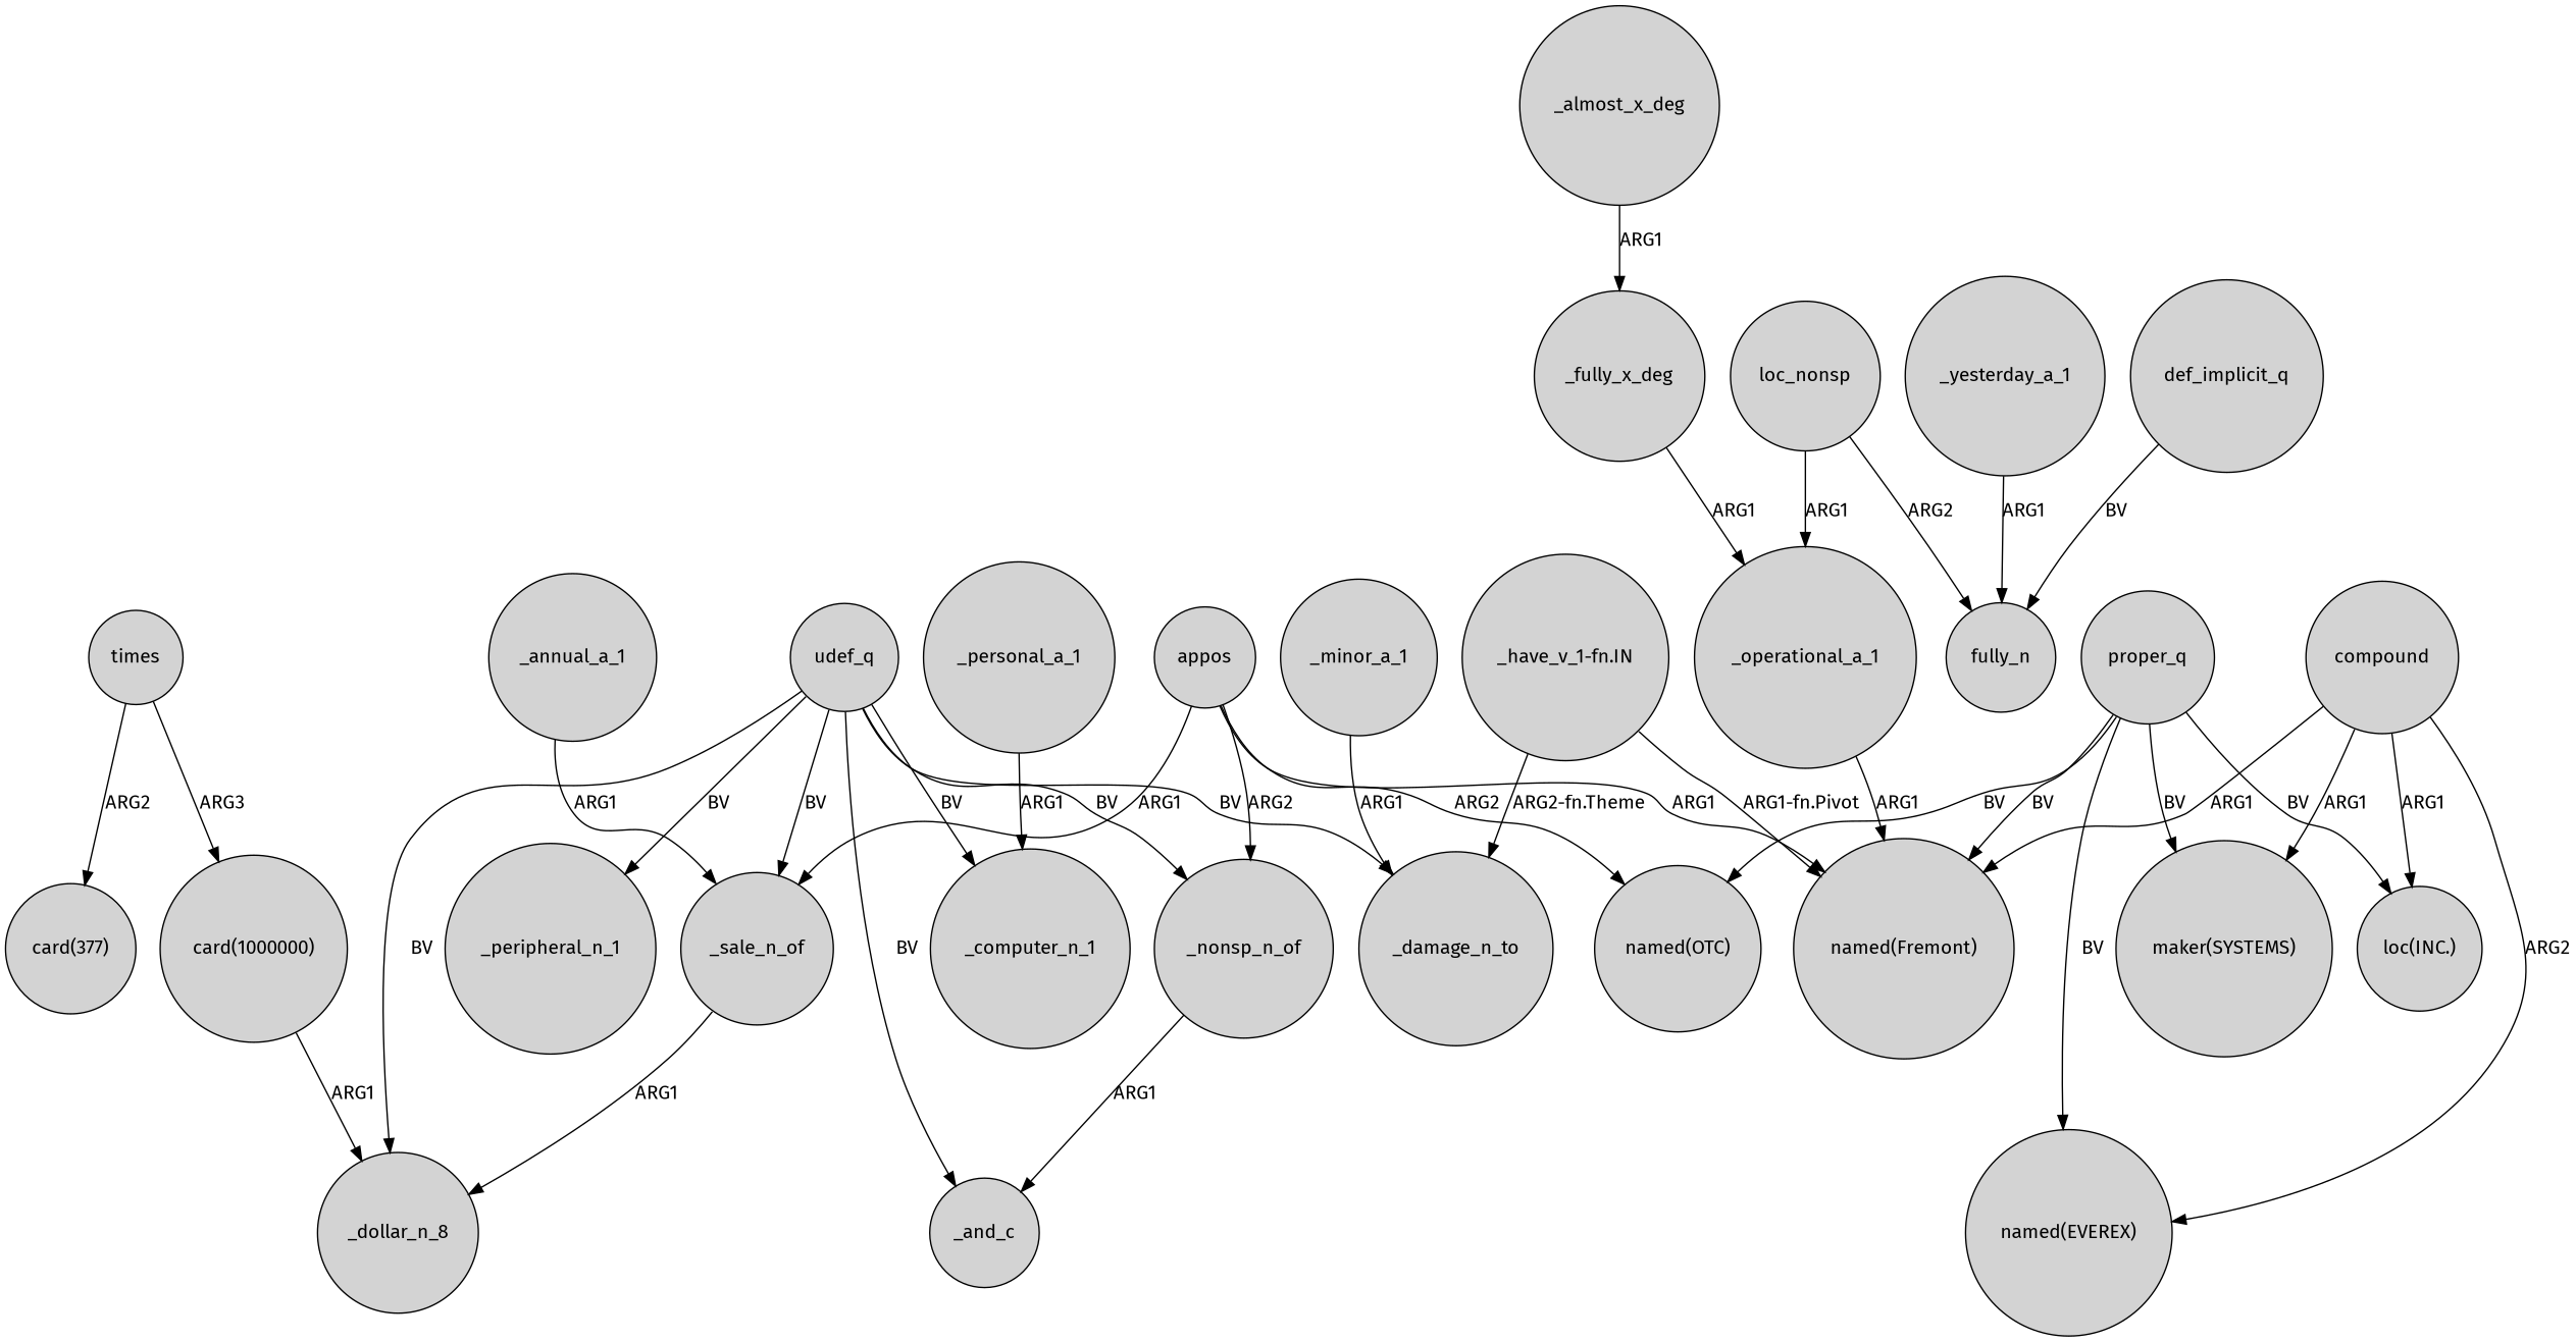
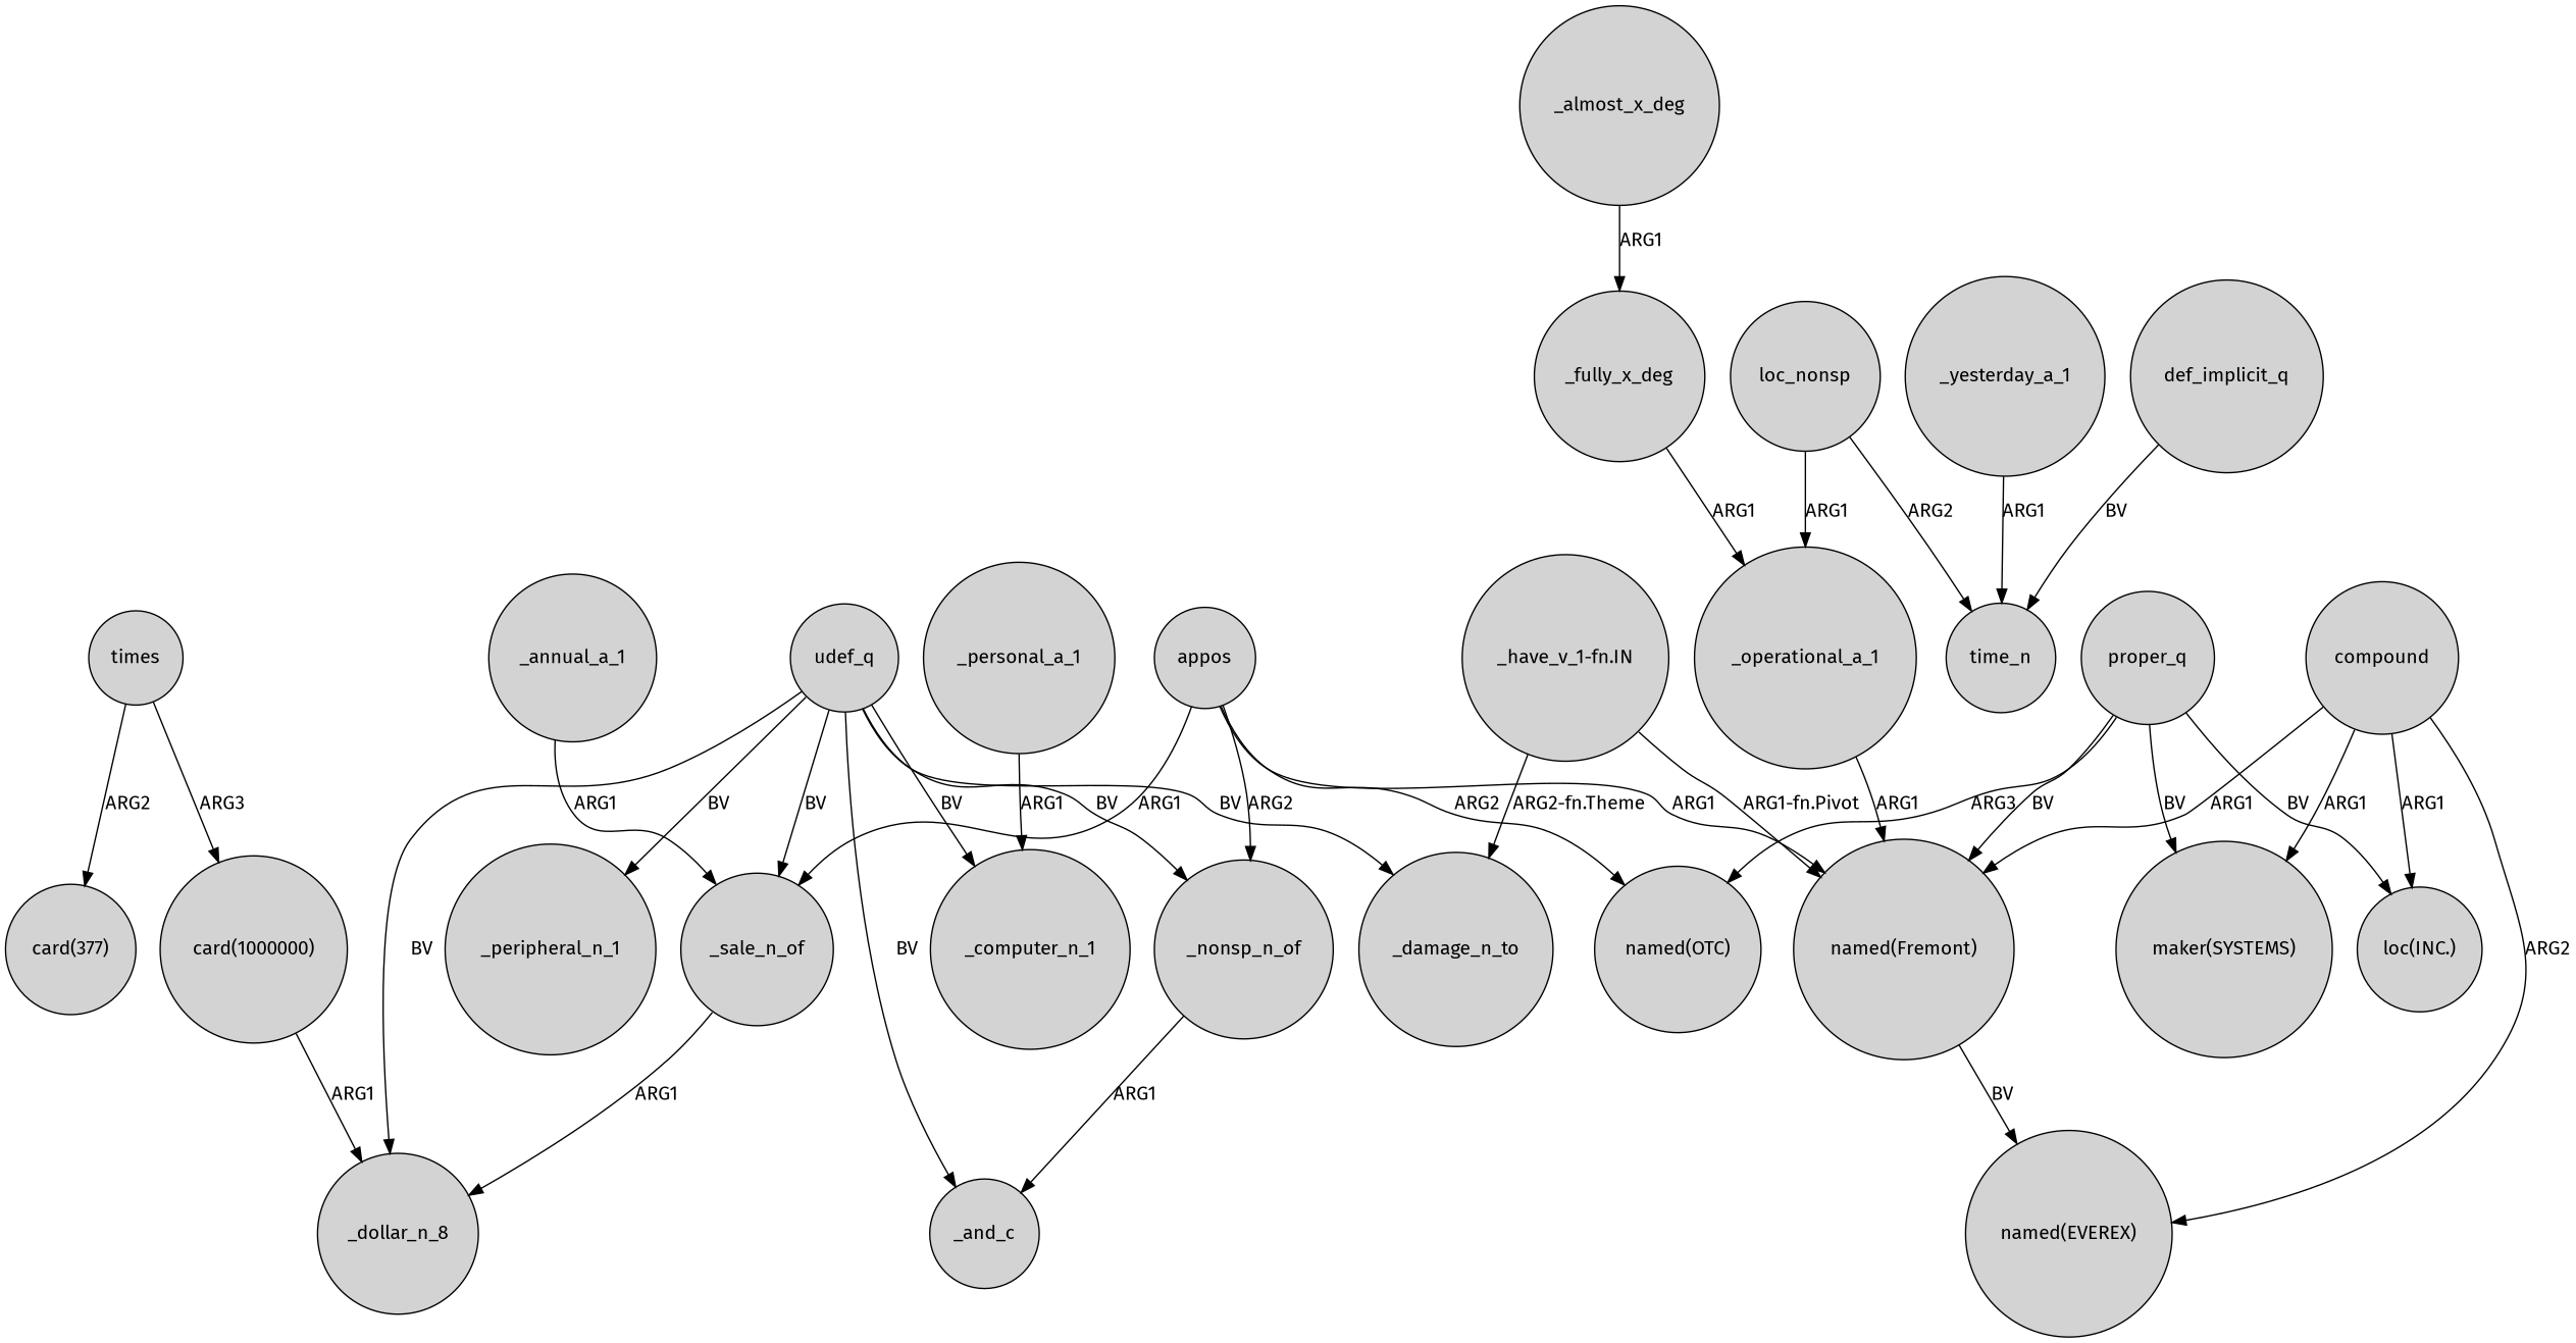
  digraph {
    fontname="Fira Sans"
    node [fontname="Fira Sans" shape=circle style=filled]
    edge [fontname="Fira Sans"]
    n1 [label=_nonsp_n_of]
    _and_c
    times
    "card(377)"
    "card(1000000)"
    n6 [label=_dollar_n_8]
    _yesterday_a_1
-   time_n [label=fully_n]
+   time_n
    def_implicit_q
    _operational_a_1
    "named(Fremont)"
    appos
    "named(OTC)"
    _sale_n_of
    proper_q
    n16 [label="loc(INC.)"]
    n17 [label="maker(SYSTEMS)"]
    "named(EVEREX)"
    _almost_x_deg
    _fully_x_deg
    udef_q
    _peripheral_n_1
    _computer_n_1
    _damage_n_to
    compound
    loc_nonsp
    _annual_a_1
    _personal_a_1
    "_have_v_1-fn.IN"
-   _minor_a_1
    n1 -> _and_c [label=ARG1]
    times -> "card(377)" [label=ARG2]
    times -> "card(1000000)" [label=ARG3]
    "card(1000000)" -> n6 [label=ARG1]
    _yesterday_a_1 -> time_n [label=ARG1]
    def_implicit_q -> time_n [label=BV]
    _operational_a_1 -> "named(Fremont)" [label=ARG1]
    appos -> n1 [label=ARG2]
    appos -> "named(Fremont)" [label=ARG1]
    appos -> "named(OTC)" [label=ARG2]
    appos -> _sale_n_of [label=ARG1]
    _sale_n_of -> n6 [label=ARG1]
    proper_q -> "named(Fremont)" [label=BV]
-   proper_q -> "named(OTC)" [label=BV]
+   proper_q -> "named(OTC)" [label=ARG3]
    proper_q -> n16 [label=BV]
    proper_q -> n17 [label=BV]
-   proper_q -> "named(EVEREX)" [label=BV]
+   "named(Fremont)" -> "named(EVEREX)" [label=BV]
    _almost_x_deg -> _fully_x_deg [label=ARG1]
    _fully_x_deg -> _operational_a_1 [label=ARG1]
    udef_q -> n1 [label=BV]
    udef_q -> _and_c [label=BV]
    udef_q -> n6 [label=BV]
    udef_q -> _sale_n_of [label=BV]
    udef_q -> _peripheral_n_1 [label=BV]
    udef_q -> _computer_n_1 [label=BV]
    udef_q -> _damage_n_to [label=BV]
    compound -> "named(Fremont)" [label=ARG1]
    compound -> n16 [label=ARG1]
    compound -> n17 [label=ARG1]
    compound -> "named(EVEREX)" [label=ARG2]
    loc_nonsp -> time_n [label=ARG2]
    loc_nonsp -> _operational_a_1 [label=ARG1]
    _annual_a_1 -> _sale_n_of [label=ARG1]
    _personal_a_1 -> _computer_n_1 [label=ARG1]
    "_have_v_1-fn.IN" -> "named(Fremont)" [label="ARG1-fn.Pivot"]
    "_have_v_1-fn.IN" -> _damage_n_to [label="ARG2-fn.Theme"]
-   _minor_a_1 -> _damage_n_to [label=ARG1]
  }
